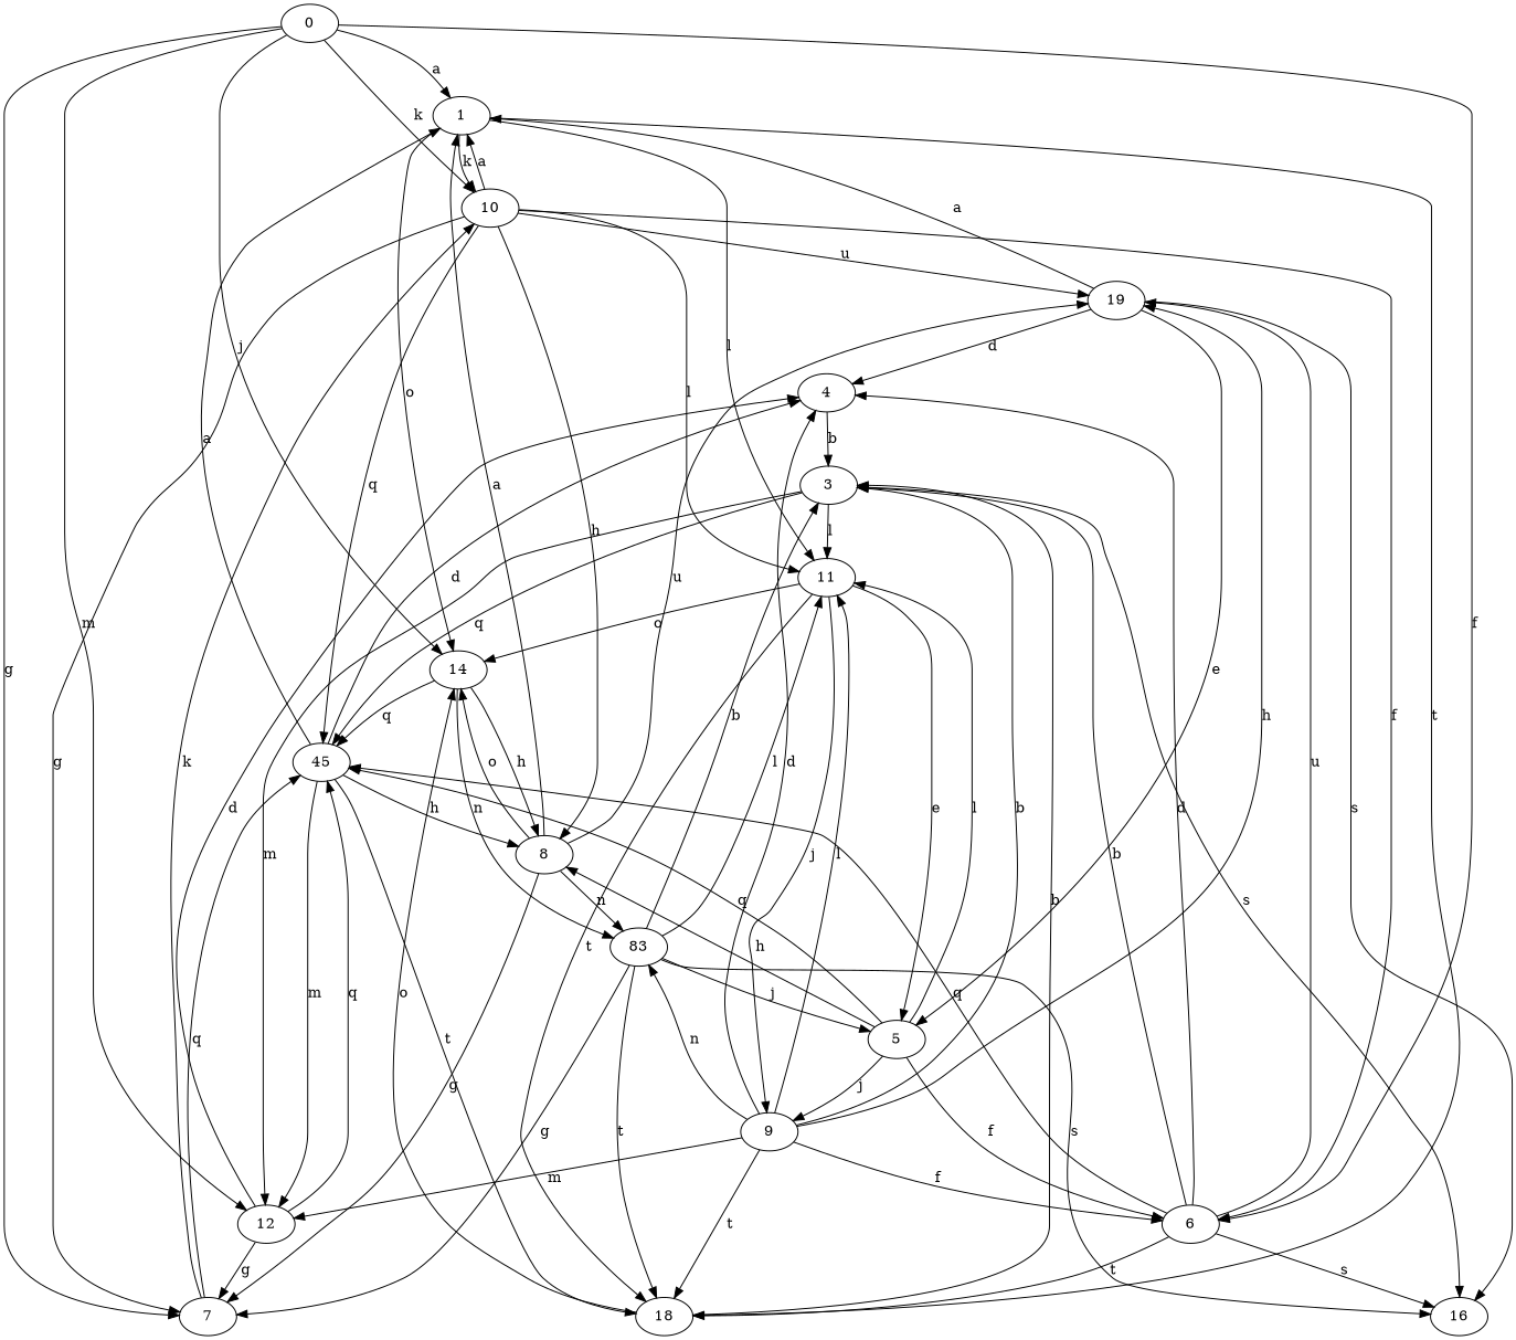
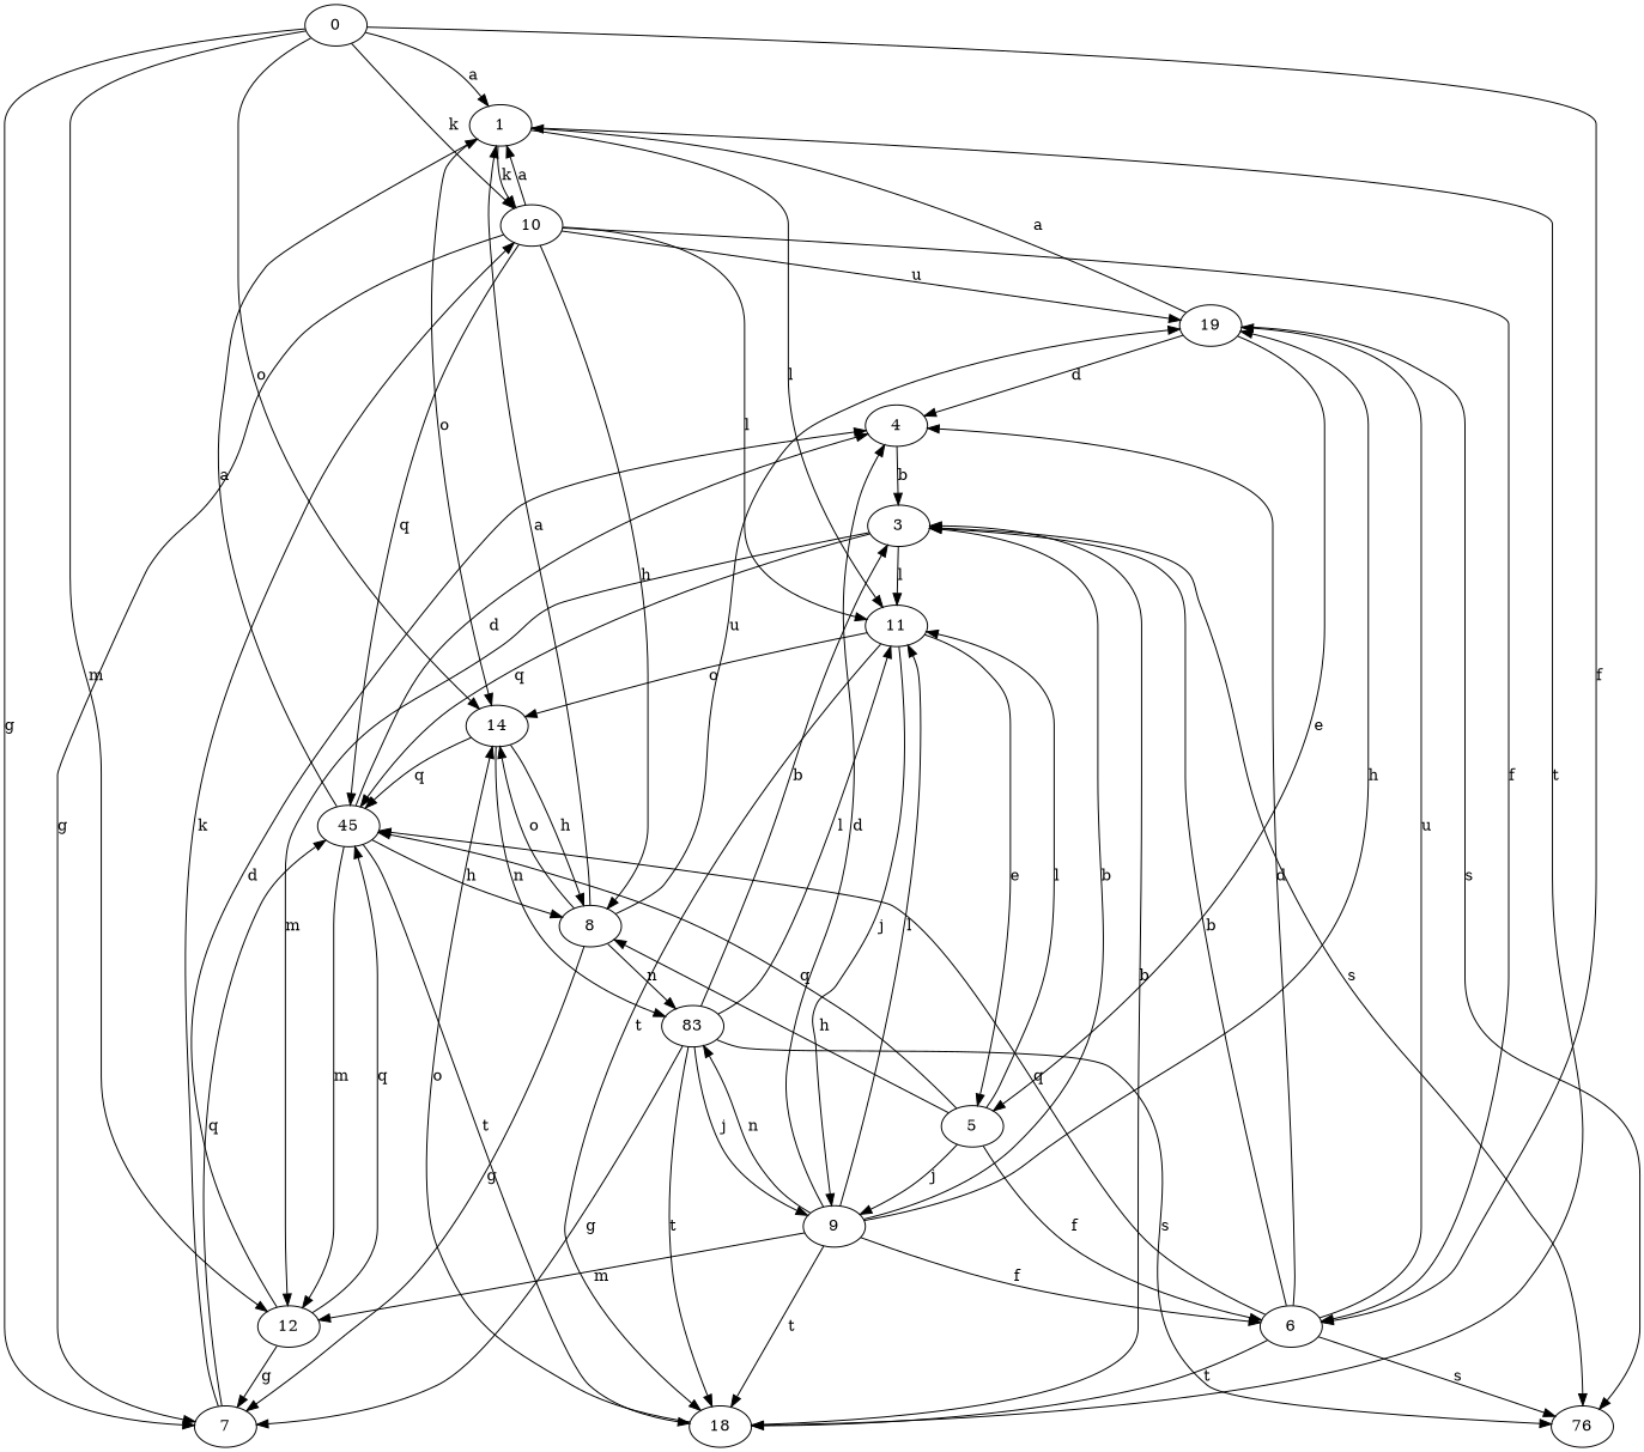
  strict digraph {
    1
    10
    11
    14
    18
    6
    7
    n8 [label=45]
    8
    19
    5
    9
    n13 [label=83]
    3
    0
    12
-   16
+   16 [label=76]
    4
    1 -> 10 [label=k]
    1 -> 11 [label=l]
    1 -> 14 [label=o]
    1 -> 18 [label=t]
    10 -> 1 [label=a]
    10 -> 11 [label=l]
    10 -> 6 [label=f]
    10 -> 7 [label=g]
    10 -> n8 [label=q]
    10 -> 8 [label=h]
    10 -> 19 [label=u]
    11 -> 14 [label=o]
    11 -> 18 [label=t]
    11 -> 5 [label=e]
    11 -> 9 [label=j]
    14 -> n8 [label=q]
    14 -> 8 [label=h]
    14 -> n13 [label=n]
    18 -> 14 [label=o]
    18 -> 3 [label=b]
    6 -> 18 [label=t]
    6 -> n8 [label=q]
    6 -> 19 [label=u]
    6 -> 3 [label=b]
    6 -> 16 [label=s]
    6 -> 4 [label=d]
    7 -> 10 [label=k]
    7 -> n8 [label=q]
    n8 -> 1 [label=a]
    n8 -> 18 [label=t]
    n8 -> 8 [label=h]
    n8 -> 12 [label=m]
    n8 -> 4 [label=d]
    8 -> 1 [label=a]
    8 -> 14 [label=o]
    8 -> 7 [label=g]
    8 -> 19 [label=u]
    8 -> n13 [label=n]
    19 -> 1 [label=a]
    19 -> 5 [label=e]
    19 -> 16 [label=s]
    19 -> 4 [label=d]
    5 -> 11 [label=l]
    5 -> 6 [label=f]
    5 -> n8 [label=q]
    5 -> 8 [label=h]
    5 -> 9 [label=j]
    9 -> 11 [label=l]
    9 -> 18 [label=t]
    9 -> 6 [label=f]
    9 -> 19 [label=h]
    9 -> n13 [label=n]
    9 -> 3 [label=b]
    9 -> 12 [label=m]
    9 -> 4 [label=d]
    n13 -> 11 [label=l]
    n13 -> 18 [label=t]
    n13 -> 7 [label=g]
-   n13 -> 5 [label=j]
+   n13 -> 9 [label=j]
    n13 -> 3 [label=b]
    n13 -> 16 [label=s]
    3 -> 11 [label=l]
    3 -> n8 [label=q]
    3 -> 12 [label=m]
    3 -> 16 [label=s]
    0 -> 1 [label=a]
    0 -> 10 [label=k]
-   0 -> 14 [label=j]
+   0 -> 14 [label=o]
    0 -> 6 [label=f]
    0 -> 7 [label=g]
    0 -> 12 [label=m]
    12 -> 7 [label=g]
    12 -> n8 [label=q]
    12 -> 4 [label=d]
    4 -> 3 [label=b]
  }
